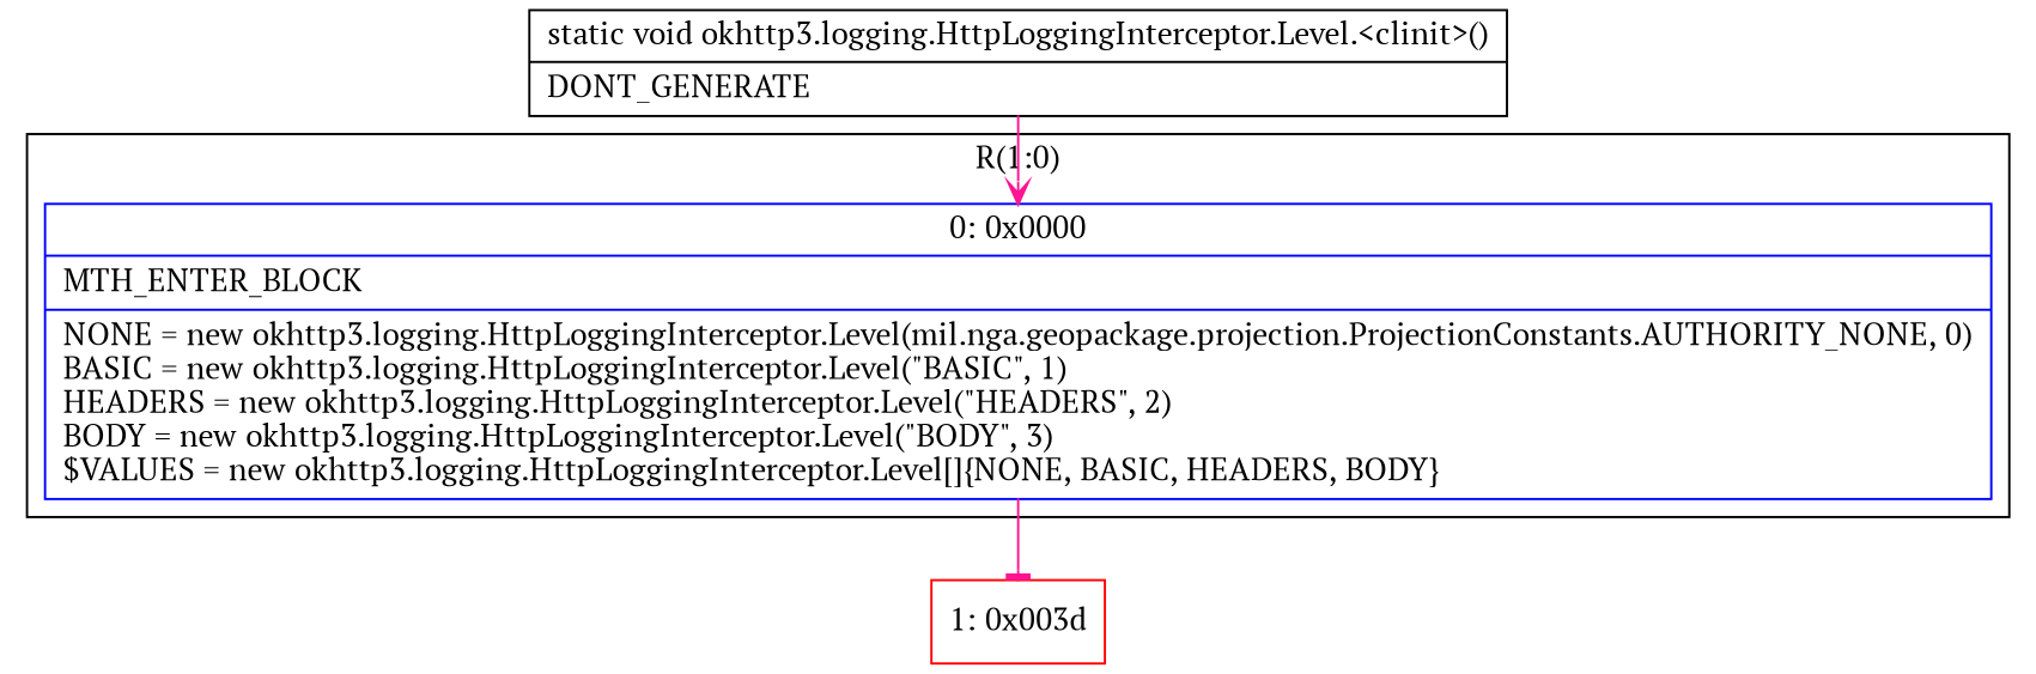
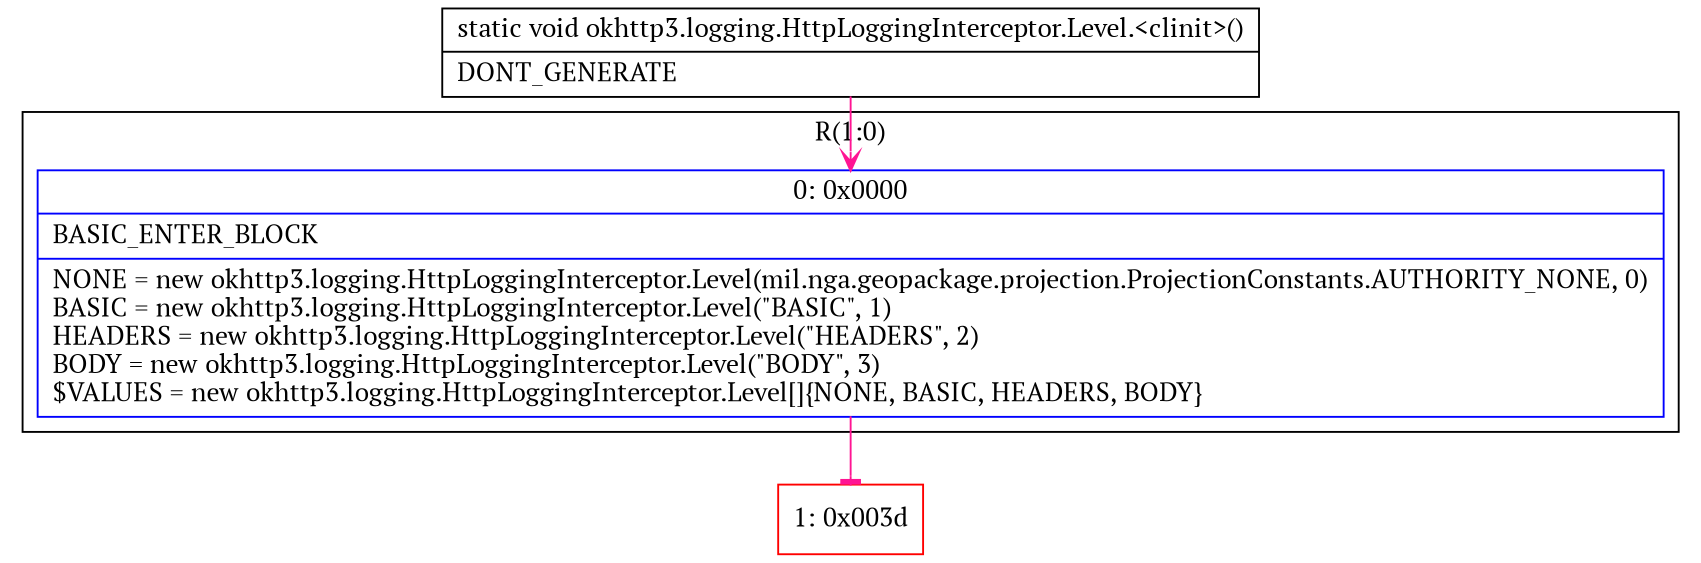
  digraph {
    fontname="PT Serif"
    node [shape=record fontname="PT Serif"]
    edge [color=deeppink fontname="PT Serif"]
-   n1 [color=blue label="{0\:\ 0x0000|MTH_ENTER_BLOCK\l|NONE = new okhttp3.logging.HttpLoggingInterceptor.Level(mil.nga.geopackage.projection.ProjectionConstants.AUTHORITY_NONE, 0)\lBASIC = new okhttp3.logging.HttpLoggingInterceptor.Level(\"BASIC\", 1)\lHEADERS = new okhttp3.logging.HttpLoggingInterceptor.Level(\"HEADERS\", 2)\lBODY = new okhttp3.logging.HttpLoggingInterceptor.Level(\"BODY\", 3)\l$VALUES = new okhttp3.logging.HttpLoggingInterceptor.Level[]\{NONE, BASIC, HEADERS, BODY\}\l}"]
+   n1 [color=blue label="{0\:\ 0x0000|BASIC_ENTER_BLOCK\l|NONE = new okhttp3.logging.HttpLoggingInterceptor.Level(mil.nga.geopackage.projection.ProjectionConstants.AUTHORITY_NONE, 0)\lBASIC = new okhttp3.logging.HttpLoggingInterceptor.Level(\"BASIC\", 1)\lHEADERS = new okhttp3.logging.HttpLoggingInterceptor.Level(\"HEADERS\", 2)\lBODY = new okhttp3.logging.HttpLoggingInterceptor.Level(\"BODY\", 3)\l$VALUES = new okhttp3.logging.HttpLoggingInterceptor.Level[]\{NONE, BASIC, HEADERS, BODY\}\l}"]
    n2 [color=red label="{1\:\ 0x003d}"]
    n3 [label="{static void okhttp3.logging.HttpLoggingInterceptor.Level.\<clinit\>()  | DONT_GENERATE\l}"]
    subgraph cluster_1 {
      label="R(1:0)"
      n1
    }
    n1 -> n2 [arrowhead=tee]
    n3 -> n1 [arrowhead=vee]
  }
